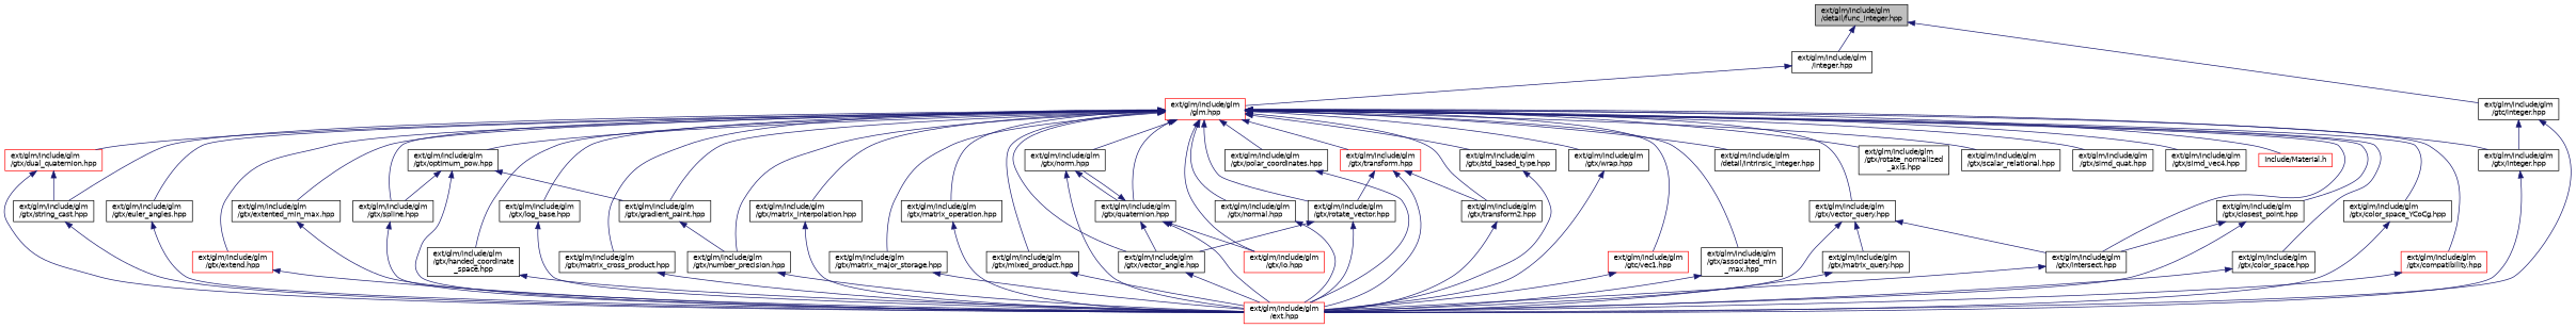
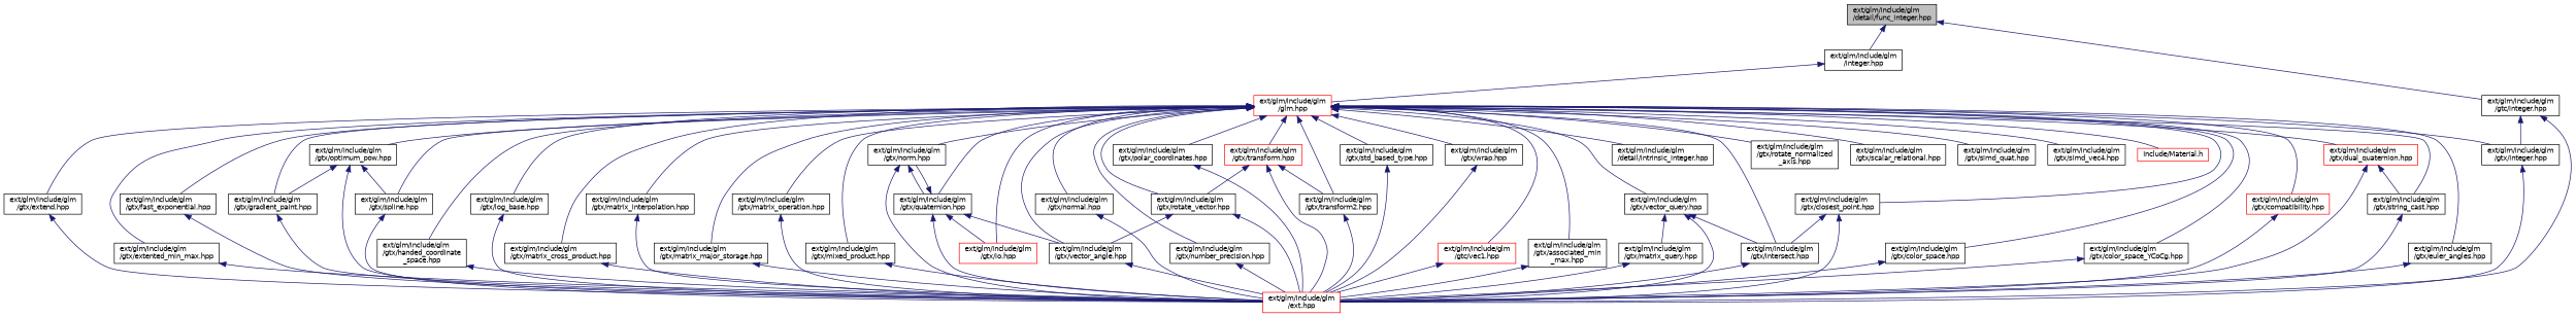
  digraph {
    node [color=black fillcolor=white fontname=Helvetica fontsize=10 shape=record style=filled]
    edge [color=midnightblue dir=back fontname=Helvetica fontsize=10 labelfontname=Helvetica labelfontsize=10 style=solid]
    n1 [fillcolor=grey75 fontcolor=black height=0.2 label="ext/glm/include/glm\l/detail/func_integer.hpp" width=0.4]
    n2 [height=0.2 label="ext/glm/include/glm\l/gtc/integer.hpp" width=0.4]
    n3 [height=0.2 label="ext/glm/include/glm\l/integer.hpp" width=0.4]
    n4 [color=red height=0.2 label="ext/glm/include/glm\l/ext.hpp" width=0.4]
    n5 [height=0.2 label="ext/glm/include/glm\l/gtx/integer.hpp" width=0.4]
    n6 [color=red height=0.2 label="ext/glm/include/glm\l/glm.hpp" width=0.4]
    n7 [height=0.2 label="ext/glm/include/glm\l/detail/intrinsic_integer.hpp" width=0.4]
    n8 [color=red height=0.2 label="ext/glm/include/glm\l/gtc/vec1.hpp" width=0.4]
    n9 [height=0.2 label="ext/glm/include/glm\l/gtx/associated_min\l_max.hpp" width=0.4]
    n10 [height=0.2 label="ext/glm/include/glm\l/gtx/closest_point.hpp" width=0.4]
    n11 [height=0.2 label="ext/glm/include/glm\l/gtx/intersect.hpp" width=0.4]
    n12 [height=0.2 label="ext/glm/include/glm\l/gtx/color_space.hpp" width=0.4]
    n13 [height=0.2 label="ext/glm/include/glm\l/gtx/color_space_YCoCg.hpp" width=0.4]
    n14 [color=red height=0.2 label="ext/glm/include/glm\l/gtx/compatibility.hpp" width=0.4]
    n15 [color=red height=0.2 label="ext/glm/include/glm\l/gtx/dual_quaternion.hpp" width=0.4]
    n16 [height=0.2 label="ext/glm/include/glm\l/gtx/string_cast.hpp" width=0.4]
    n17 [height=0.2 label="ext/glm/include/glm\l/gtx/euler_angles.hpp" width=0.4]
-   n18 [color=red height=0.2 label="ext/glm/include/glm\l/gtx/extend.hpp" width=0.4]
+   n18 [height=0.2 label="ext/glm/include/glm\l/gtx/extend.hpp" width=0.4]
    n19 [height=0.2 label="ext/glm/include/glm\l/gtx/extented_min_max.hpp" width=0.4]
+   n20 [height=0.2 label="ext/glm/include/glm\l/gtx/fast_exponential.hpp" width=0.4]
    n21 [height=0.2 label="ext/glm/include/glm\l/gtx/gradient_paint.hpp" width=0.4]
    n22 [height=0.2 label="ext/glm/include/glm\l/gtx/optimum_pow.hpp" width=0.4]
    n23 [height=0.2 label="ext/glm/include/glm\l/gtx/spline.hpp" width=0.4]
    n24 [height=0.2 label="ext/glm/include/glm\l/gtx/handed_coordinate\l_space.hpp" width=0.4]
    n25 [height=0.2 label="ext/glm/include/glm\l/gtx/vector_query.hpp" width=0.4]
    n26 [height=0.2 label="ext/glm/include/glm\l/gtx/log_base.hpp" width=0.4]
    n27 [height=0.2 label="ext/glm/include/glm\l/gtx/matrix_cross_product.hpp" width=0.4]
    n28 [height=0.2 label="ext/glm/include/glm\l/gtx/matrix_interpolation.hpp" width=0.4]
    n29 [height=0.2 label="ext/glm/include/glm\l/gtx/matrix_major_storage.hpp" width=0.4]
    n30 [height=0.2 label="ext/glm/include/glm\l/gtx/matrix_operation.hpp" width=0.4]
    n31 [height=0.2 label="ext/glm/include/glm\l/gtx/mixed_product.hpp" width=0.4]
    n32 [height=0.2 label="ext/glm/include/glm\l/gtx/norm.hpp" width=0.4]
    n33 [height=0.2 label="ext/glm/include/glm\l/gtx/quaternion.hpp" width=0.4]
    n34 [height=0.2 label="ext/glm/include/glm\l/gtx/vector_angle.hpp" width=0.4]
    n35 [color=red height=0.2 label="ext/glm/include/glm\l/gtx/io.hpp" width=0.4]
    n36 [height=0.2 label="ext/glm/include/glm\l/gtx/normal.hpp" width=0.4]
    n37 [height=0.2 label="ext/glm/include/glm\l/gtx/number_precision.hpp" width=0.4]
    n38 [height=0.2 label="ext/glm/include/glm\l/gtx/polar_coordinates.hpp" width=0.4]
    n39 [height=0.2 label="ext/glm/include/glm\l/gtx/rotate_vector.hpp" width=0.4]
    n40 [color=red height=0.2 label="ext/glm/include/glm\l/gtx/transform.hpp" width=0.4]
    n41 [height=0.2 label="ext/glm/include/glm\l/gtx/transform2.hpp" width=0.4]
    n42 [height=0.2 label="ext/glm/include/glm\l/gtx/std_based_type.hpp" width=0.4]
    n43 [height=0.2 label="ext/glm/include/glm\l/gtx/wrap.hpp" width=0.4]
    n44 [height=0.2 label="ext/glm/include/glm\l/gtx/rotate_normalized\l_axis.hpp" width=0.4]
    n45 [height=0.2 label="ext/glm/include/glm\l/gtx/scalar_relational.hpp" width=0.4]
    n46 [height=0.2 label="ext/glm/include/glm\l/gtx/simd_quat.hpp" width=0.4]
    n47 [height=0.2 label="ext/glm/include/glm\l/gtx/simd_vec4.hpp" width=0.4]
    n48 [color=red height=0.2 label="include/Material.h" width=0.4]
    n49 [height=0.2 label="ext/glm/include/glm\l/gtx/matrix_query.hpp" width=0.4]
    n1 -> n2
    n1 -> n3
    n2 -> n4
    n2 -> n5
    n3 -> n6
    n5 -> n4
    n6 -> n5
    n6 -> n7
    n6 -> n8
    n6 -> n9
    n6 -> n10
    n6 -> n11
    n6 -> n12
    n6 -> n13
    n6 -> n14
    n6 -> n15
    n6 -> n16
    n6 -> n17
    n6 -> n18
    n6 -> n19
+   n6 -> n20
    n6 -> n21
    n6 -> n22
    n6 -> n23
    n6 -> n24
    n6 -> n25
    n6 -> n26
    n6 -> n27
    n6 -> n28
    n6 -> n29
    n6 -> n30
    n6 -> n31
    n6 -> n32
    n6 -> n33
    n6 -> n34
    n6 -> n35
    n6 -> n36
    n6 -> n37
    n6 -> n38
    n6 -> n39
    n6 -> n40
    n6 -> n41
    n6 -> n42
    n6 -> n43
    n6 -> n44
    n6 -> n45
    n6 -> n46
    n6 -> n47
    n6 -> n48
    n8 -> n4
    n9 -> n4
    n10 -> n4
    n10 -> n11
    n11 -> n4
    n12 -> n4
    n13 -> n4
    n14 -> n4
    n15 -> n4
    n15 -> n16
    n16 -> n4
    n17 -> n4
    n18 -> n4
    n19 -> n4
-   n21 -> n37
+   n20 -> n4
+   n21 -> n4
    n22 -> n4
    n22 -> n21
    n22 -> n23
    n23 -> n4
    n24 -> n4
    n25 -> n4
    n25 -> n11
    n25 -> n49
    n26 -> n4
    n27 -> n4
    n28 -> n4
    n29 -> n4
    n30 -> n4
    n31 -> n4
    n32 -> n4
    n32 -> n33
    n33 -> n4
    n33 -> n32
    n33 -> n34
    n33 -> n35
    n34 -> n4
    n36 -> n4
    n37 -> n4
    n38 -> n4
    n39 -> n4
    n39 -> n34
    n40 -> n4
    n40 -> n39
    n40 -> n41
    n41 -> n4
    n42 -> n4
    n43 -> n4
    n49 -> n4
  }
